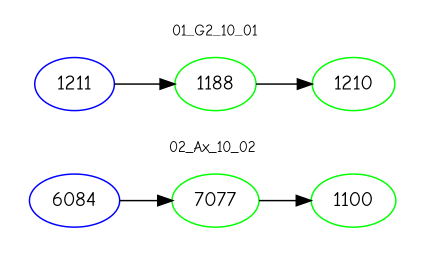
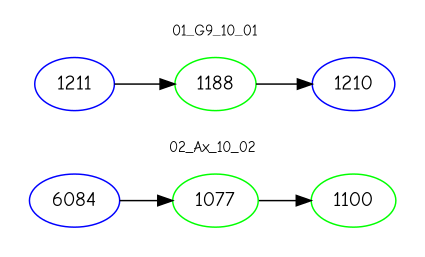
  digraph {
    fontname="Comic Neue"
    rankdir=LR
    node [color=green fontname="Comic Neue"]
    edge [color=black fontname="Comic Neue"]
    n1 [color=blue label=6084]
-   n2 [label=7077]
+   n2 [label=1077]
    n3 [label=1100]
    n4 [color=blue label=1211]
    n5 [label=1188]
-   n6 [label=1210]
+   n6 [color=blue label=1210]
    subgraph cluster_1 {
      color=white
      fontsize=10
      label="02_Ax_10_02"
      n1
      n2
      n3
    }
    subgraph cluster_2 {
      color=white
      fontsize=10
-     label="01_G2_10_01"
+     label="01_G9_10_01"
      n4
      n5
      n6
    }
    n1 -> n2
    n2 -> n3
    n4 -> n5
    n5 -> n6
  }
